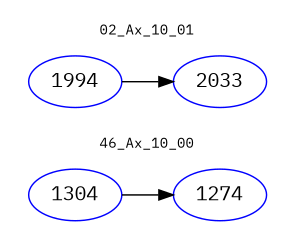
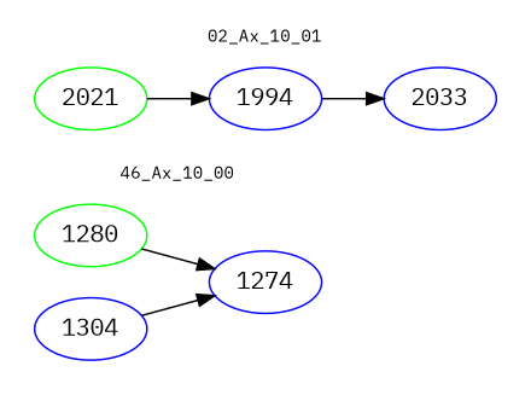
  digraph {
    fontname="IBM Plex Mono"
    rankdir=LR
    node [color=blue fontname="IBM Plex Mono"]
    edge [color=black fontname="IBM Plex Mono"]
+   n1 [color=green label=1280]
    n2 [label=1274]
    n3 [label=1304]
+   n4 [color=green label=2021]
    n5 [label=1994]
    n6 [label=2033]
    subgraph cluster_1 {
      color=white
      fontsize=10
      label="46_Ax_10_00"
+     n1
      n2
      n3
    }
    subgraph cluster_2 {
      color=white
      fontsize=10
      label="02_Ax_10_01"
+     n4
      n5
      n6
    }
+   n1 -> n2
    n3 -> n2
+   n4 -> n5
    n5 -> n6
  }
